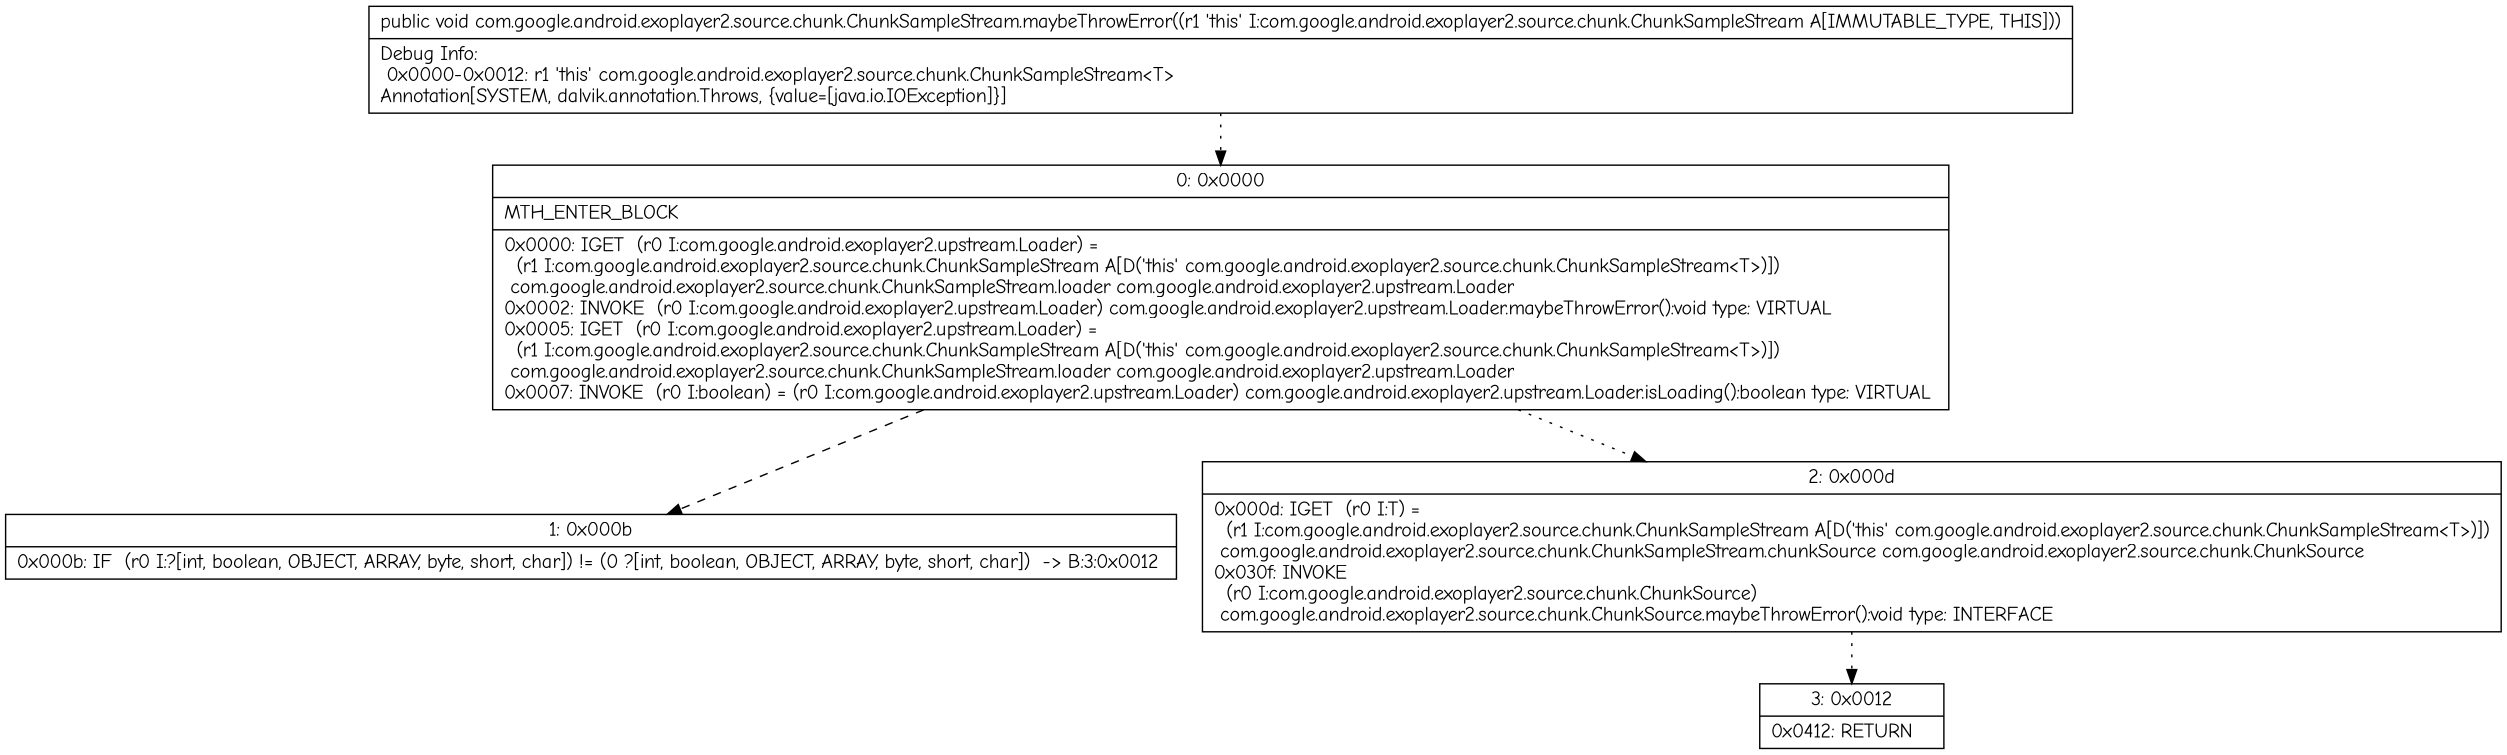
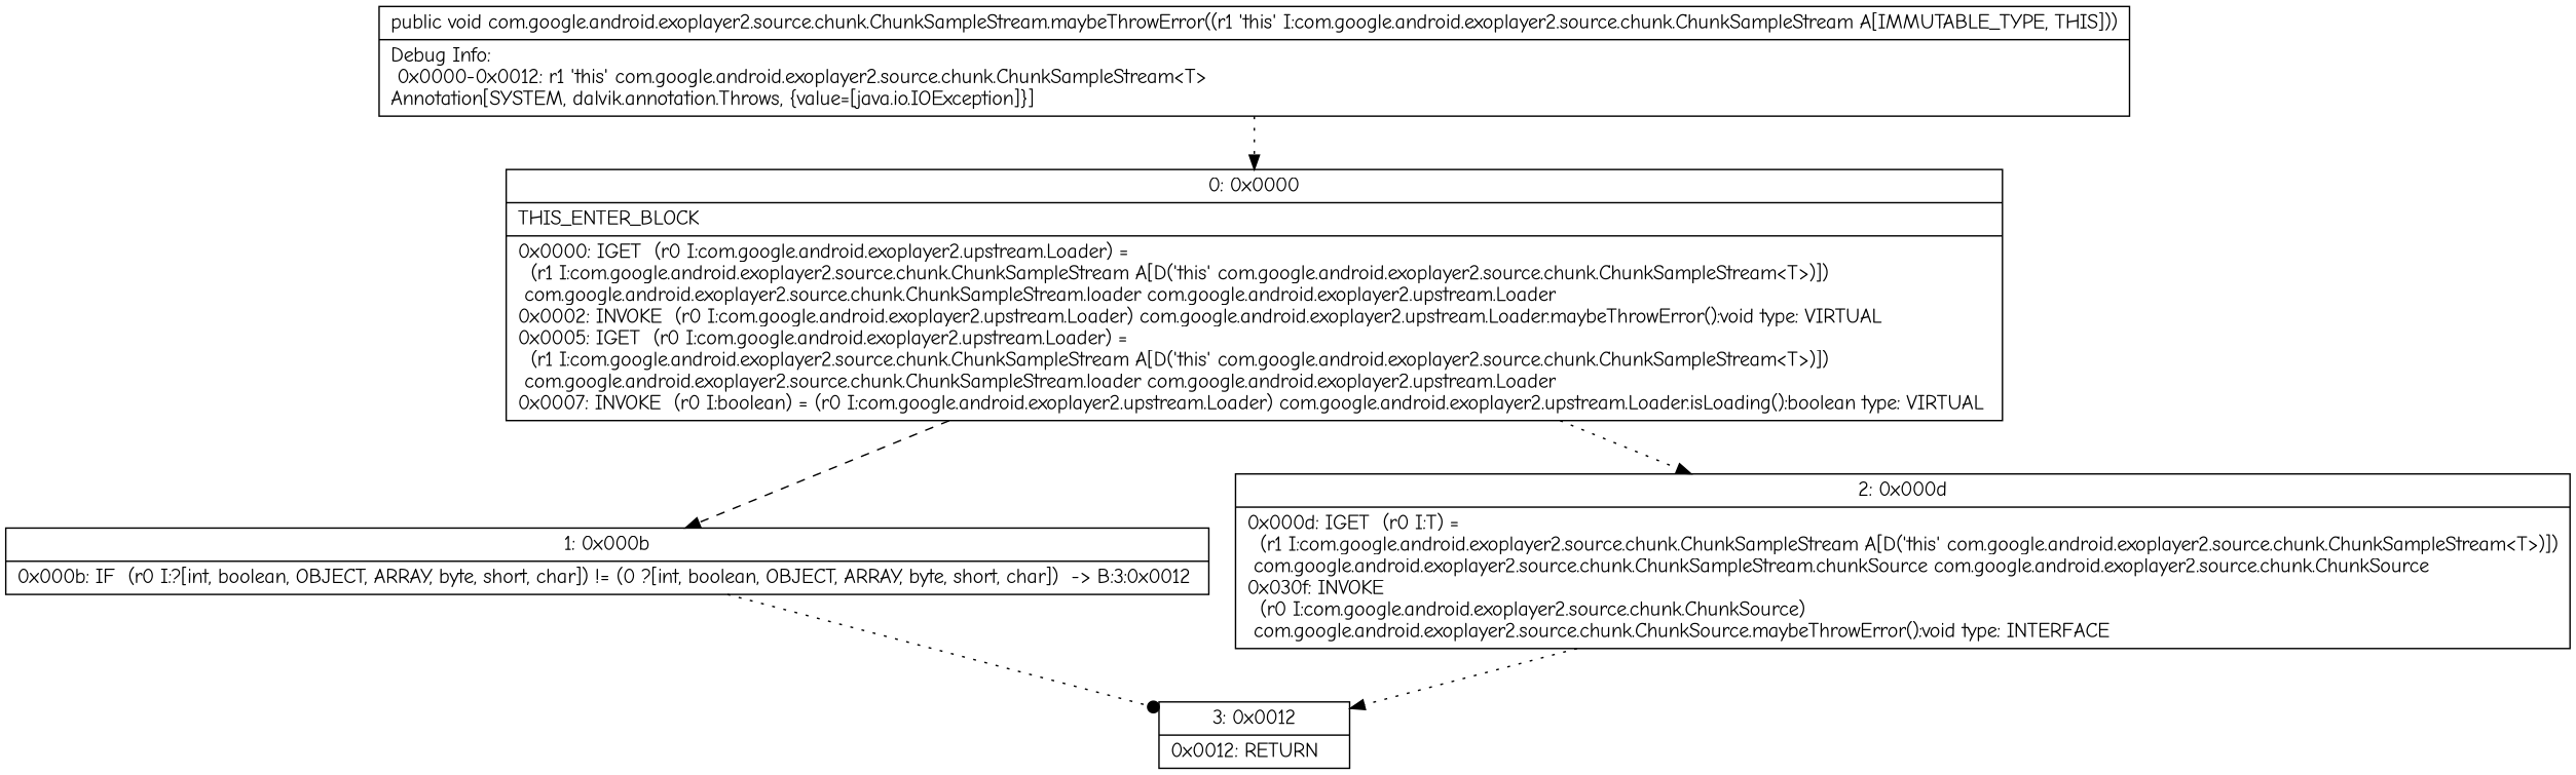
  digraph {
    fontname="Comic Neue"
    node [fontname="Comic Neue" shape=record]
    edge [arrowhead=normal fontname="Comic Neue" style=dotted]
-   n1 [label="{0\:\ 0x0000|MTH_ENTER_BLOCK\l|0x0000: IGET  (r0 I:com.google.android.exoplayer2.upstream.Loader) = \l  (r1 I:com.google.android.exoplayer2.source.chunk.ChunkSampleStream A[D('this' com.google.android.exoplayer2.source.chunk.ChunkSampleStream\<T\>)])\l com.google.android.exoplayer2.source.chunk.ChunkSampleStream.loader com.google.android.exoplayer2.upstream.Loader \l0x0002: INVOKE  (r0 I:com.google.android.exoplayer2.upstream.Loader) com.google.android.exoplayer2.upstream.Loader.maybeThrowError():void type: VIRTUAL \l0x0005: IGET  (r0 I:com.google.android.exoplayer2.upstream.Loader) = \l  (r1 I:com.google.android.exoplayer2.source.chunk.ChunkSampleStream A[D('this' com.google.android.exoplayer2.source.chunk.ChunkSampleStream\<T\>)])\l com.google.android.exoplayer2.source.chunk.ChunkSampleStream.loader com.google.android.exoplayer2.upstream.Loader \l0x0007: INVOKE  (r0 I:boolean) = (r0 I:com.google.android.exoplayer2.upstream.Loader) com.google.android.exoplayer2.upstream.Loader.isLoading():boolean type: VIRTUAL \l}"]
+   n1 [label="{0\:\ 0x0000|THIS_ENTER_BLOCK\l|0x0000: IGET  (r0 I:com.google.android.exoplayer2.upstream.Loader) = \l  (r1 I:com.google.android.exoplayer2.source.chunk.ChunkSampleStream A[D('this' com.google.android.exoplayer2.source.chunk.ChunkSampleStream\<T\>)])\l com.google.android.exoplayer2.source.chunk.ChunkSampleStream.loader com.google.android.exoplayer2.upstream.Loader \l0x0002: INVOKE  (r0 I:com.google.android.exoplayer2.upstream.Loader) com.google.android.exoplayer2.upstream.Loader.maybeThrowError():void type: VIRTUAL \l0x0005: IGET  (r0 I:com.google.android.exoplayer2.upstream.Loader) = \l  (r1 I:com.google.android.exoplayer2.source.chunk.ChunkSampleStream A[D('this' com.google.android.exoplayer2.source.chunk.ChunkSampleStream\<T\>)])\l com.google.android.exoplayer2.source.chunk.ChunkSampleStream.loader com.google.android.exoplayer2.upstream.Loader \l0x0007: INVOKE  (r0 I:boolean) = (r0 I:com.google.android.exoplayer2.upstream.Loader) com.google.android.exoplayer2.upstream.Loader.isLoading():boolean type: VIRTUAL \l}"]
    n2 [label="{1\:\ 0x000b|0x000b: IF  (r0 I:?[int, boolean, OBJECT, ARRAY, byte, short, char]) != (0 ?[int, boolean, OBJECT, ARRAY, byte, short, char])  \-\> B:3:0x0012 \l}"]
    n3 [label="{2\:\ 0x000d|0x000d: IGET  (r0 I:T) = \l  (r1 I:com.google.android.exoplayer2.source.chunk.ChunkSampleStream A[D('this' com.google.android.exoplayer2.source.chunk.ChunkSampleStream\<T\>)])\l com.google.android.exoplayer2.source.chunk.ChunkSampleStream.chunkSource com.google.android.exoplayer2.source.chunk.ChunkSource \l0x030f: INVOKE  \l  (r0 I:com.google.android.exoplayer2.source.chunk.ChunkSource)\l com.google.android.exoplayer2.source.chunk.ChunkSource.maybeThrowError():void type: INTERFACE \l}"]
-   n4 [label="{3\:\ 0x0012|0x0412: RETURN   \l}"]
+   n4 [label="{3\:\ 0x0012|0x0012: RETURN   \l}"]
    n5 [label="{public void com.google.android.exoplayer2.source.chunk.ChunkSampleStream.maybeThrowError((r1 'this' I:com.google.android.exoplayer2.source.chunk.ChunkSampleStream A[IMMUTABLE_TYPE, THIS]))  | Debug Info:\l  0x0000\-0x0012: r1 'this' com.google.android.exoplayer2.source.chunk.ChunkSampleStream\<T\>\lAnnotation[SYSTEM, dalvik.annotation.Throws, \{value=[java.io.IOException]\}]\l}"]
    n1 -> n2 [style=dashed]
    n1 -> n3
+   n2 -> n4 [arrowhead=dot]
    n3 -> n4
    n5 -> n1
  }
